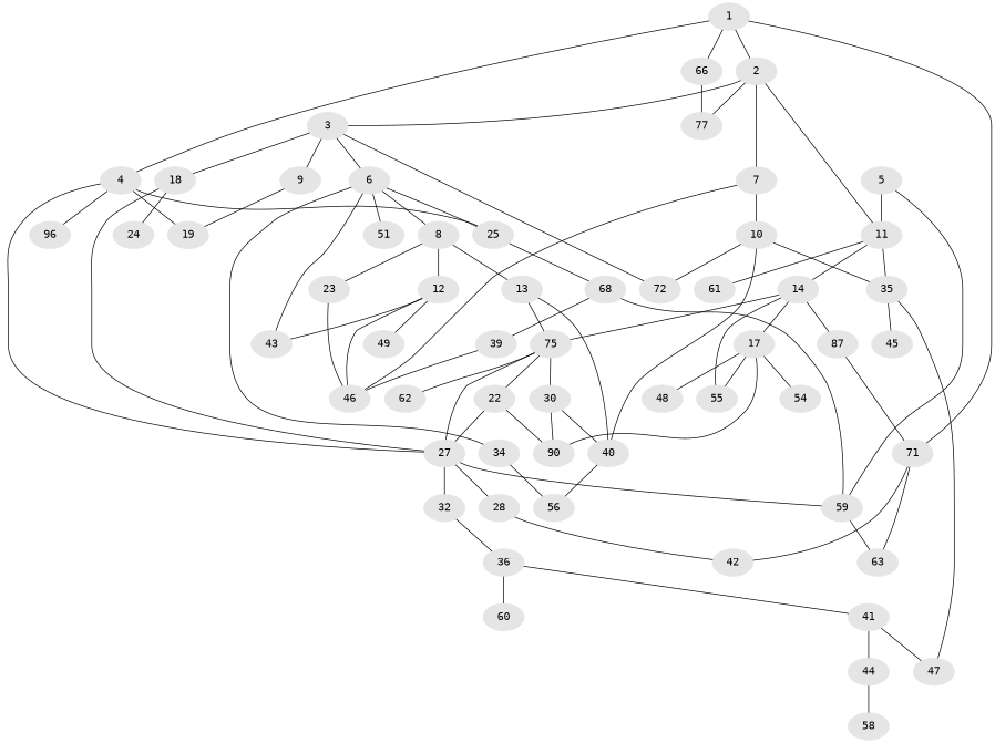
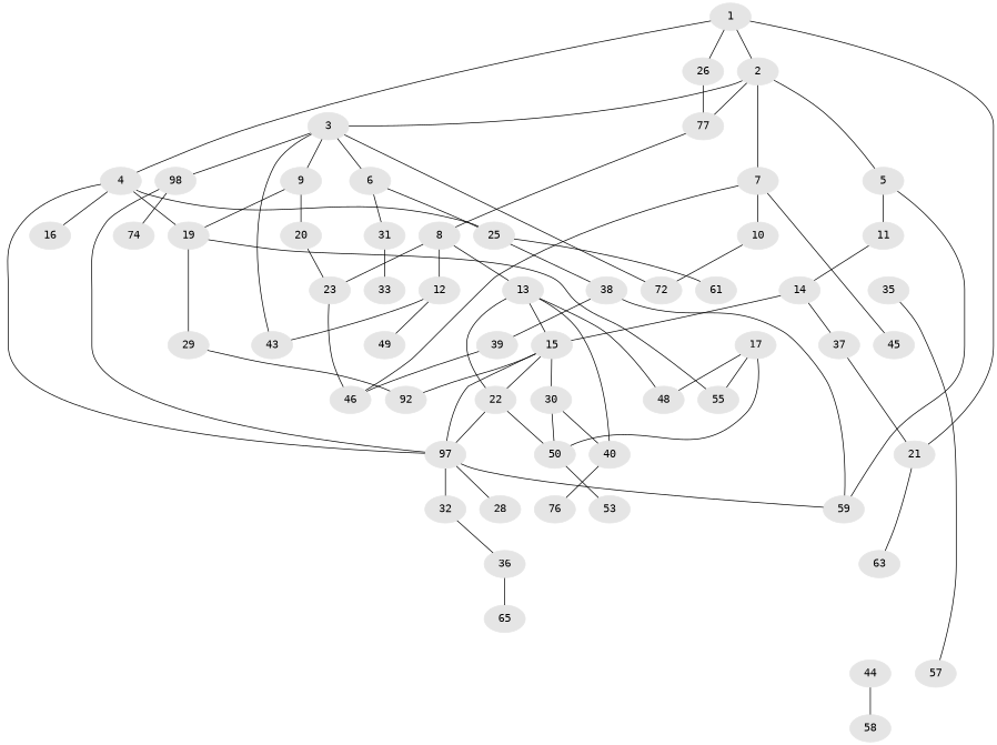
  graph {
    fontname="DejaVu Sans Mono"
    node [color=gray90 fontname="DejaVu Sans Mono" style=filled]
    edge [fontname="DejaVu Sans Mono"]
    1
    2
    4
-   21 [label=71]
-   26 [label=66]
+   21
+   26
    3
    5
    7
    n9 [label=77]
-   16 [label=96]
+   16
    19
    25
-   27
-   42
+   27 [label=97]
    63
    6
    9
-   18
+   18 [label=98]
    43
    n20 [label=72]
    11
    59
    10
    45
    46
    8
-   31 [label=51]
-   34
-   24
+   31
+   20
+   24 [label=74]
    55
-   38 [label=68]
+   29
+   38
    61
    28
    32
    35
    14
    12
    13
    23
    49
-   56
+   33
+   56 [label=76]
    40
-   15 [label=75]
+   15
    22
    48
-   57 [label=47]
+   57
    17
-   37 [label=87]
+   37
    30
-   62
-   50 [label=90]
-   54
+   62 [label=92]
+   50
+   53
    39
    36
-   41
-   60
+   60 [label=65]
    44
    58
    1 -- 2
    1 -- 4
    1 -- 21
    1 -- 26
    2 -- 3
-   2 -- 11
+   2 -- 5
    2 -- 7
    2 -- n9
    4 -- 16
    4 -- 19
    4 -- 25
    4 -- 27
-   21 -- 42
    21 -- 63
    26 -- n9
    3 -- 6
    3 -- 9
    3 -- 18
-   6 -- 43
+   3 -- 43
    3 -- n20
    5 -- 11
    5 -- 59
    7 -- 10
-   35 -- 45
+   7 -- 45
    7 -- 46
-   14 -- 55
+   19 -- 55
+   19 -- 29
    25 -- 38
-   11 -- 61
+   25 -- 61
    27 -- 59
    27 -- 28
    27 -- 32
    6 -- 25
-   6 -- 8
+   n9 -- 8
    6 -- 31
-   6 -- 34
    9 -- 19
+   9 -- 20
    18 -- 27
    18 -- 24
-   11 -- 35
    11 -- 14
-   59 -- 63
    10 -- n20
-   10 -- 35
-   10 -- 40
    8 -- 12
    8 -- 13
    8 -- 23
-   34 -- 56
+   31 -- 33
+   20 -- 23
+   29 -- 62
    38 -- 59
    38 -- 39
-   28 -- 42
    32 -- 36
    35 -- 57
    14 -- 15
-   14 -- 17
    14 -- 37
    12 -- 43
-   12 -- 46
    12 -- 49
    13 -- 40
    13 -- 15
+   13 -- 22
+   13 -- 48
    23 -- 46
    40 -- 56
    15 -- 27
    15 -- 22
    15 -- 30
    15 -- 62
    22 -- 27
    22 -- 50
    17 -- 55
    17 -- 48
    17 -- 50
-   17 -- 54
    37 -- 21
    30 -- 40
    30 -- 50
+   50 -- 53
    39 -- 46
-   36 -- 41
    36 -- 60
-   41 -- 57
-   41 -- 44
    44 -- 58
  }
